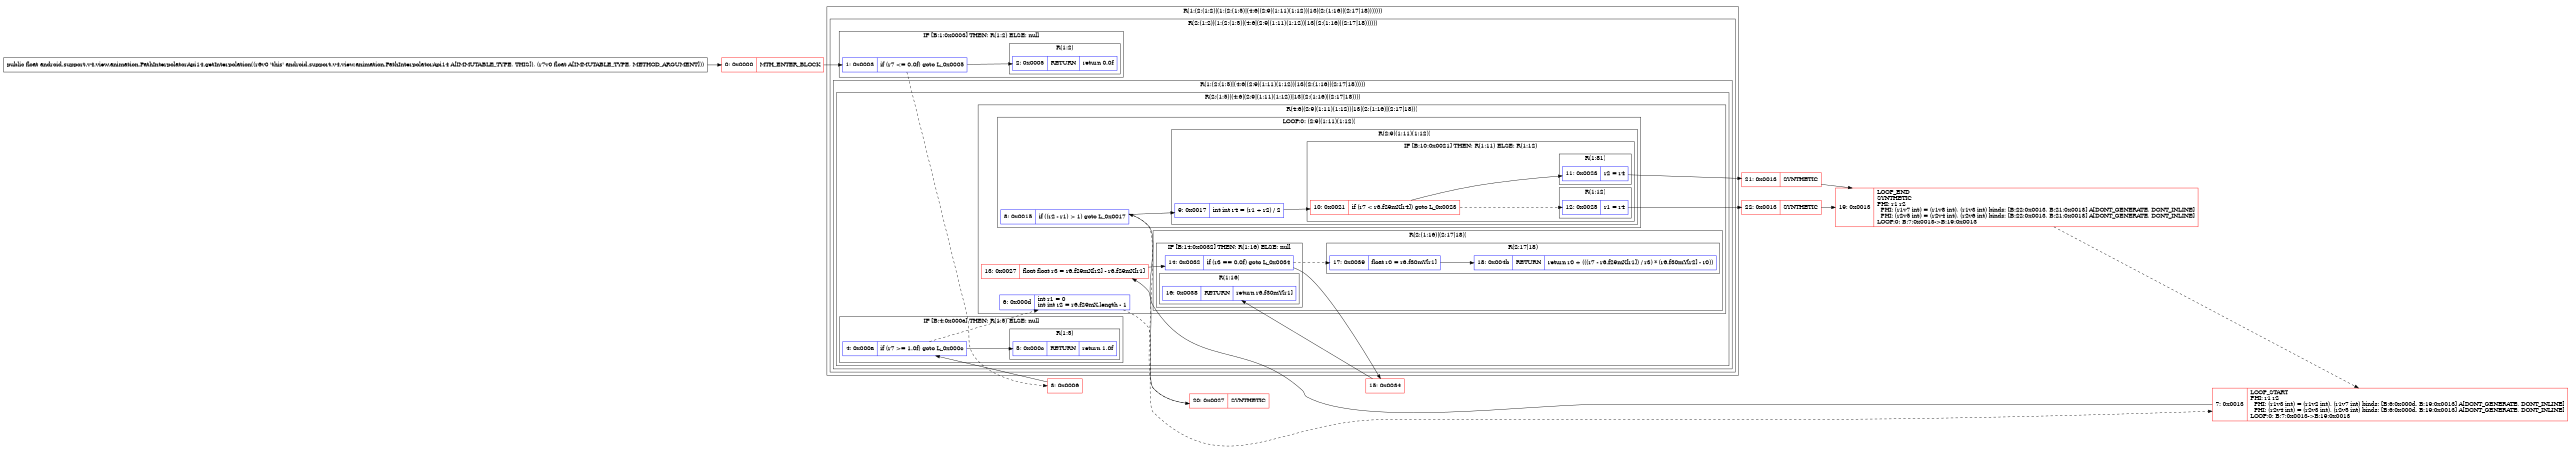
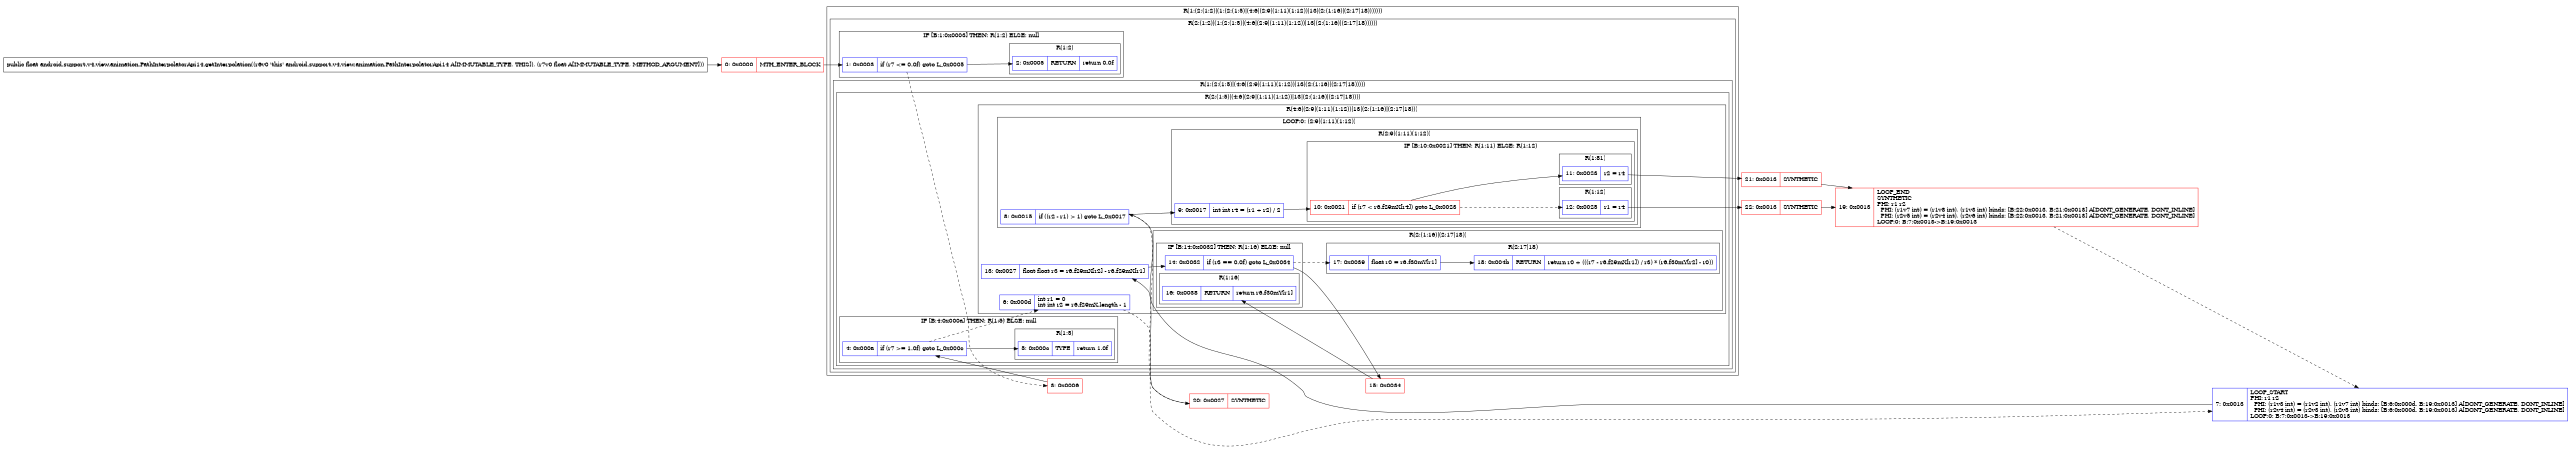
  digraph {
    rankdir=LR
    node [color=blue shape=record]
    n1 [label="{2\:\ 0x0005|RETURN\l|return 0.0f\l}"]
    n2 [label="{1\:\ 0x0003|if (r7 \<= 0.0f) goto L_0x0005\l}"]
-   n3 [label="{5\:\ 0x000c|RETURN\l|return 1.0f\l}"]
+   n3 [label="{5\:\ 0x000c|TYPE\l|return 1.0f\l}"]
    n4 [label="{4\:\ 0x000a|if (r7 \>= 1.0f) goto L_0x000c\l}"]
    n5 [label="{11\:\ 0x0023|r2 = r4\l}"]
    n6 [label="{12\:\ 0x0025|r1 = r4\l}"]
    n7 [color=red label="{10\:\ 0x0021|if (r7 \< r6.f29mX[r4]) goto L_0x0023\l}"]
    n8 [label="{9\:\ 0x0017|int int r4 = (r1 + r2) \/ 2\l}"]
    n9 [label="{8\:\ 0x0015|if ((r2 \- r1) \> 1) goto L_0x0017\l}"]
    n10 [label="{16\:\ 0x0038|RETURN\l|return r6.f30mY[r1]\l}"]
    n11 [label="{14\:\ 0x0032|if (r3 == 0.0f) goto L_0x0034\l}"]
    n12 [label="{17\:\ 0x0039|float r0 = r6.f30mY[r1]\l}"]
    n13 [label="{18\:\ 0x004b|RETURN\l|return r0 + (((r7 \- r6.f29mX[r1]) \/ r3) * (r6.f30mY[r2] \- r0))\l}"]
    n14 [label="{6\:\ 0x000d|int r1 = 0\lint int r2 = r6.f29mX.length \- 1\l}"]
-   n15 [color=red label="{13\:\ 0x0027|float float r3 = r6.f29mX[r2] \- r6.f29mX[r1]\l}"]
+   n15 [label="{13\:\ 0x0027|float float r3 = r6.f29mX[r2] \- r6.f29mX[r1]\l}"]
    n16 [color=red label="{3\:\ 0x0006}"]
    n17 [color=red label="{21\:\ 0x0013|SYNTHETIC\l}"]
    n18 [color=red label="{22\:\ 0x0013|SYNTHETIC\l}"]
    n19 [color=red label="{20\:\ 0x0027|SYNTHETIC\l}"]
    n20 [color=red label="{15\:\ 0x0034}"]
-   n21 [color=red label="{7\:\ 0x0013|LOOP_START\lPHI: r1 r2 \l  PHI: (r1v3 int) = (r1v2 int), (r1v7 int) binds: [B:6:0x000d, B:19:0x0013] A[DONT_GENERATE, DONT_INLINE]\l  PHI: (r2v4 int) = (r2v3 int), (r2v5 int) binds: [B:6:0x000d, B:19:0x0013] A[DONT_GENERATE, DONT_INLINE]\lLOOP:0: B:7:0x0013\-\>B:19:0x0013\l}"]
+   n21 [label="{7\:\ 0x0013|LOOP_START\lPHI: r1 r2 \l  PHI: (r1v3 int) = (r1v2 int), (r1v7 int) binds: [B:6:0x000d, B:19:0x0013] A[DONT_GENERATE, DONT_INLINE]\l  PHI: (r2v4 int) = (r2v3 int), (r2v5 int) binds: [B:6:0x000d, B:19:0x0013] A[DONT_GENERATE, DONT_INLINE]\lLOOP:0: B:7:0x0013\-\>B:19:0x0013\l}"]
    n22 [color=red label="{19\:\ 0x0013|LOOP_END\lSYNTHETIC\lPHI: r1 r2 \l  PHI: (r1v7 int) = (r1v8 int), (r1v3 int) binds: [B:22:0x0013, B:21:0x0013] A[DONT_GENERATE, DONT_INLINE]\l  PHI: (r2v5 int) = (r2v4 int), (r2v6 int) binds: [B:22:0x0013, B:21:0x0013] A[DONT_GENERATE, DONT_INLINE]\lLOOP:0: B:7:0x0013\-\>B:19:0x0013\l}"]
    n23 [color=red label="{0\:\ 0x0000|MTH_ENTER_BLOCK\l}"]
    n24 [label="{public float android.support.v4.view.animation.PathInterpolatorApi14.getInterpolation((r6v0 'this' android.support.v4.view.animation.PathInterpolatorApi14 A[IMMUTABLE_TYPE, THIS]), (r7v0 float A[IMMUTABLE_TYPE, METHOD_ARGUMENT])) }" color=""]
    subgraph cluster_1 {
      label="R(1:(2:(1:2)|(1:(2:(1:5)|(4:6|(2:9|(1:11)(1:12))|13|(2:(1:16)|(2:17|18)))))))"
      subgraph cluster_2 {
        label="R(2:(1:2)|(1:(2:(1:5)|(4:6|(2:9|(1:11)(1:12))|13|(2:(1:16)|(2:17|18))))))"
        subgraph cluster_3 {
          label="IF [B:1:0x0003] THEN: R(1:2) ELSE: null"
          n2
          subgraph cluster_4 {
            label="R(1:2)"
            n1
          }
        }
        subgraph cluster_5 {
          label="R(1:(2:(1:5)|(4:6|(2:9|(1:11)(1:12))|13|(2:(1:16)|(2:17|18)))))"
          subgraph cluster_6 {
            label="R(2:(1:5)|(4:6|(2:9|(1:11)(1:12))|13|(2:(1:16)|(2:17|18))))"
            subgraph cluster_7 {
              label="IF [B:4:0x000a] THEN: R(1:5) ELSE: null"
              n4
              subgraph cluster_8 {
                label="R(1:5)"
                n3
              }
            }
            subgraph cluster_9 {
              label="R(4:6|(2:9|(1:11)(1:12))|13|(2:(1:16)|(2:17|18)))"
              n14
              n15
              subgraph cluster_10 {
                label="LOOP:0: (2:9|(1:11)(1:12))"
                n9
                subgraph cluster_11 {
                  label="R(2:9|(1:11)(1:12))"
                  n8
                  subgraph cluster_12 {
                    label="IF [B:10:0x0021] THEN: R(1:11) ELSE: R(1:12)"
                    n7
                    subgraph cluster_13 {
                      label="R(1:81)"
                      n5
                    }
                    subgraph cluster_14 {
                      label="R(1:12)"
                      n6
                    }
                  }
                }
              }
              subgraph cluster_15 {
                label="R(2:(1:16)|(2:17|18))"
                subgraph cluster_16 {
                  label="IF [B:14:0x0032] THEN: R(1:16) ELSE: null"
                  n11
                  subgraph cluster_17 {
                    label="R(1:16)"
                    n10
                  }
                }
                subgraph cluster_18 {
                  label="R(2:17|18)"
                  n12
                  n13
                }
              }
            }
          }
        }
      }
    }
    n2 -> n1
    n2 -> n16 [style=dashed]
    n4 -> n3
    n4 -> n14 [style=dashed]
    n5 -> n17
    n6 -> n18
    n7 -> n5
    n7 -> n6 [style=dashed]
    n8 -> n7
    n9 -> n8
    n9 -> n19 [style=dashed]
    n11 -> n12 [style=dashed]
    n11 -> n20
    n12 -> n13
    n14 -> n21 [style=dashed]
    n15 -> n11
    n16 -> n4
    n17 -> n22
    n18 -> n22
    n19 -> n15
    n20 -> n10
    n21 -> n9
    n22 -> n21 [style=dashed]
    n23 -> n2
    n24 -> n23
  }
